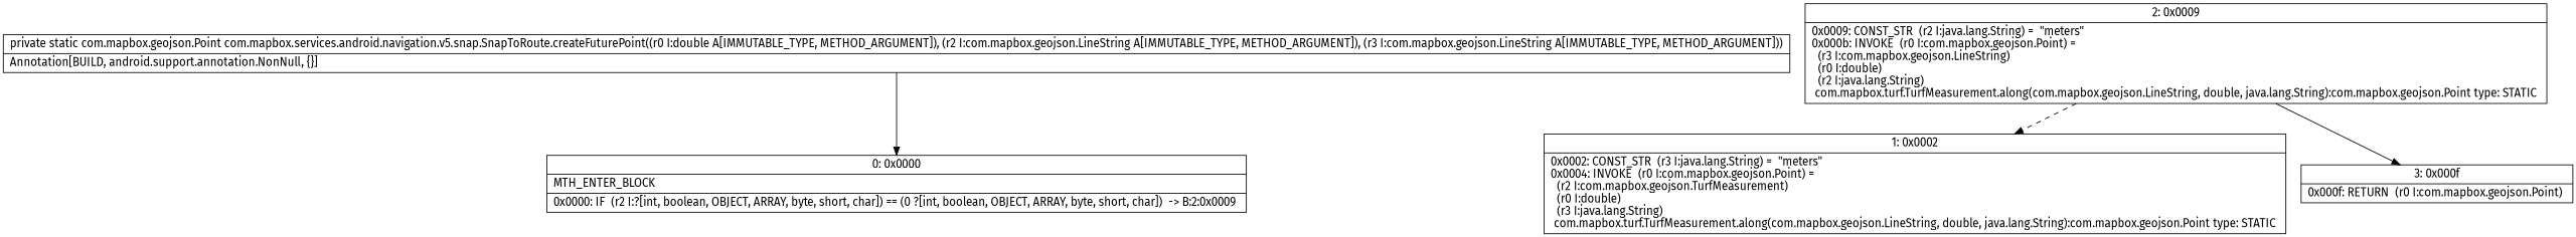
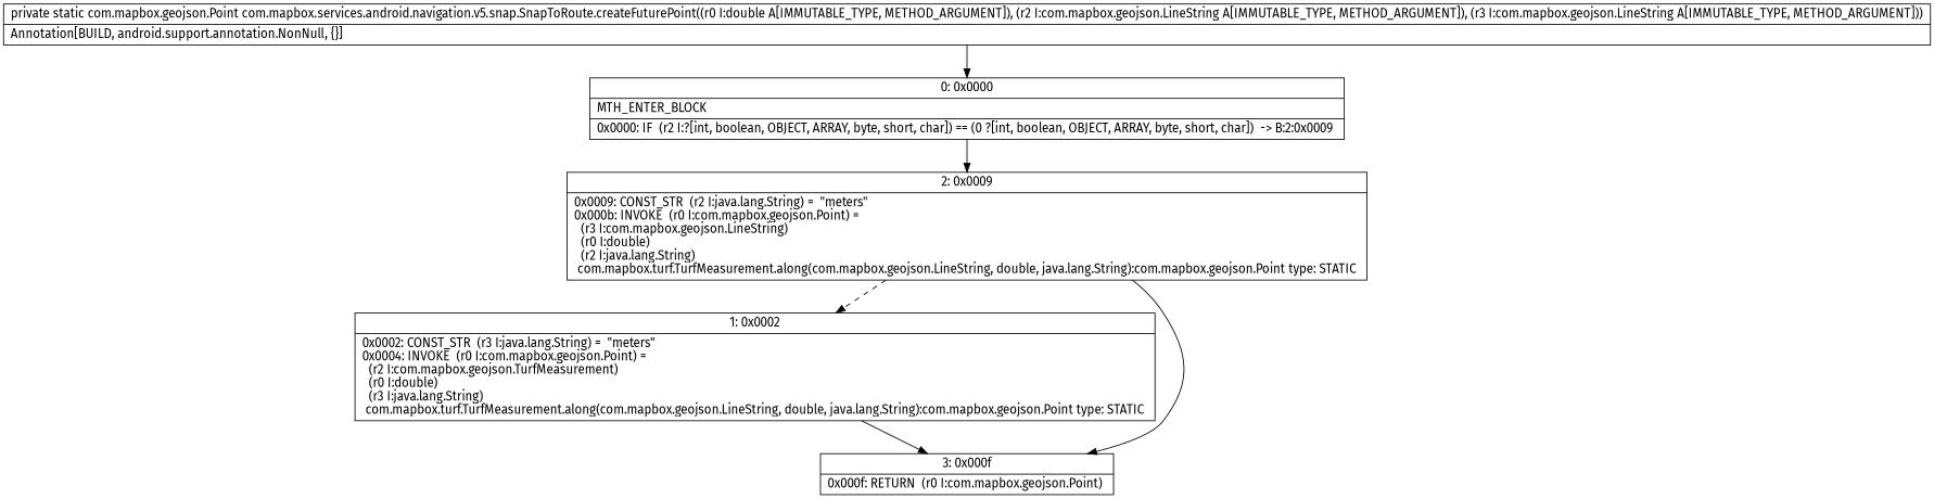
  digraph {
    fontname="Fira Sans"
    node [fontname="Fira Sans" shape=record]
    edge [fontname="Fira Sans"]
    n1 [label="{0\:\ 0x0000|MTH_ENTER_BLOCK\l|0x0000: IF  (r2 I:?[int, boolean, OBJECT, ARRAY, byte, short, char]) == (0 ?[int, boolean, OBJECT, ARRAY, byte, short, char])  \-\> B:2:0x0009 \l}"]
    n2 [label="{2\:\ 0x0009|0x0009: CONST_STR  (r2 I:java.lang.String) =  \"meters\" \l0x000b: INVOKE  (r0 I:com.mapbox.geojson.Point) = \l  (r3 I:com.mapbox.geojson.LineString)\l  (r0 I:double)\l  (r2 I:java.lang.String)\l com.mapbox.turf.TurfMeasurement.along(com.mapbox.geojson.LineString, double, java.lang.String):com.mapbox.geojson.Point type: STATIC \l}"]
    n3 [label="{1\:\ 0x0002|0x0002: CONST_STR  (r3 I:java.lang.String) =  \"meters\" \l0x0004: INVOKE  (r0 I:com.mapbox.geojson.Point) = \l  (r2 I:com.mapbox.geojson.TurfMeasurement)\l  (r0 I:double)\l  (r3 I:java.lang.String)\l com.mapbox.turf.TurfMeasurement.along(com.mapbox.geojson.LineString, double, java.lang.String):com.mapbox.geojson.Point type: STATIC \l}"]
    n4 [label="{3\:\ 0x000f|0x000f: RETURN  (r0 I:com.mapbox.geojson.Point) \l}"]
    n5 [label="{private static com.mapbox.geojson.Point com.mapbox.services.android.navigation.v5.snap.SnapToRoute.createFuturePoint((r0 I:double A[IMMUTABLE_TYPE, METHOD_ARGUMENT]), (r2 I:com.mapbox.geojson.LineString A[IMMUTABLE_TYPE, METHOD_ARGUMENT]), (r3 I:com.mapbox.geojson.LineString A[IMMUTABLE_TYPE, METHOD_ARGUMENT]))  | Annotation[BUILD, android.support.annotation.NonNull, \{\}]\l}"]
+   n1 -> n2
    n2 -> n3 [style=dashed]
    n2 -> n4
+   n3 -> n4
    n5 -> n1
  }
